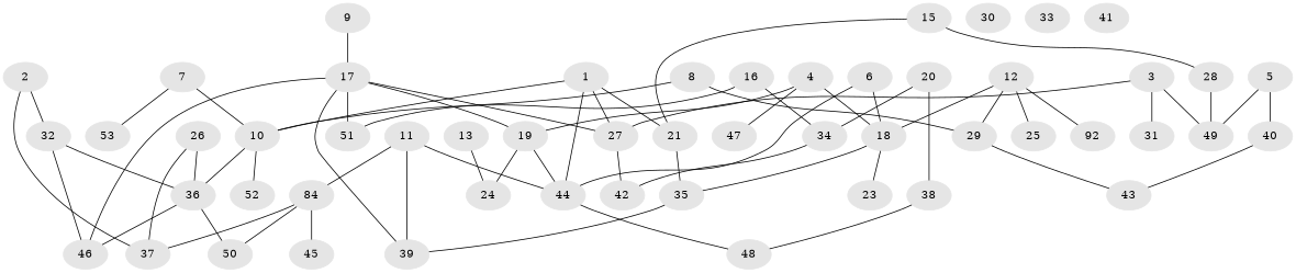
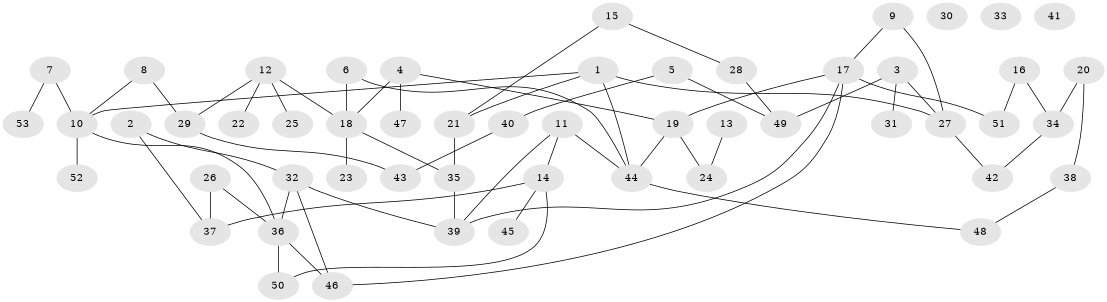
  graph {
    node [color=gray90 style=filled]
    1
    10
    21
    27
    44
    36
    52
    35
    42
    48
    2
    32
    37
    39
    46
    3
    31
    49
    4
    18
    19
    47
    23
    24
    5
    40
    43
    6
    7
    53
    8
    29
    9
    17
    51
    50
    11
-   14 [label=84]
+   14
    45
    12
-   22 [label=92]
+   22
    25
    13
    15
    28
    16
    34
    20
    38
    26
    30
    33
    41
    1 -- 10
    1 -- 21
    1 -- 27
    1 -- 44
    10 -- 36
    10 -- 52
    21 -- 35
    27 -- 42
    44 -- 48
    36 -- 46
    36 -- 50
    35 -- 39
    2 -- 32
    2 -- 37
    32 -- 36
+   32 -- 39
    32 -- 46
    3 -- 27
    3 -- 31
    3 -- 49
    4 -- 18
    4 -- 19
    4 -- 47
    18 -- 35
    18 -- 23
    19 -- 44
    19 -- 24
    5 -- 49
    5 -- 40
    40 -- 43
    6 -- 44
    6 -- 18
    7 -- 10
    7 -- 53
    8 -- 10
    8 -- 29
    29 -- 43
-   17 -- 27
+   9 -- 27
    9 -- 17
    17 -- 39
    17 -- 46
    17 -- 19
    17 -- 51
    11 -- 44
    11 -- 39
    11 -- 14
    14 -- 37
    14 -- 50
    14 -- 45
    12 -- 18
    12 -- 29
    12 -- 22
    12 -- 25
    13 -- 24
    15 -- 21
    15 -- 28
    28 -- 49
    16 -- 51
    16 -- 34
    34 -- 42
    20 -- 34
    20 -- 38
    38 -- 48
    26 -- 36
    26 -- 37
  }
